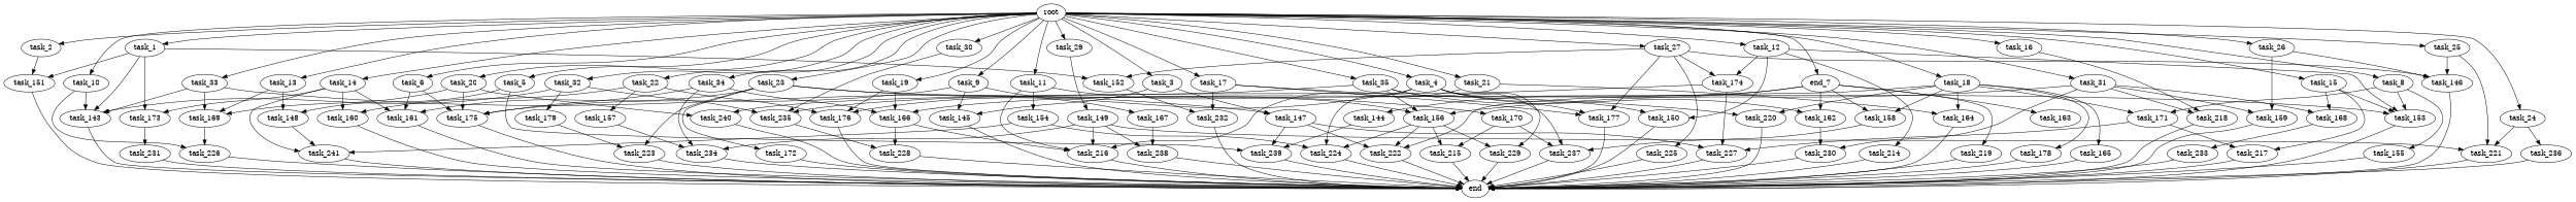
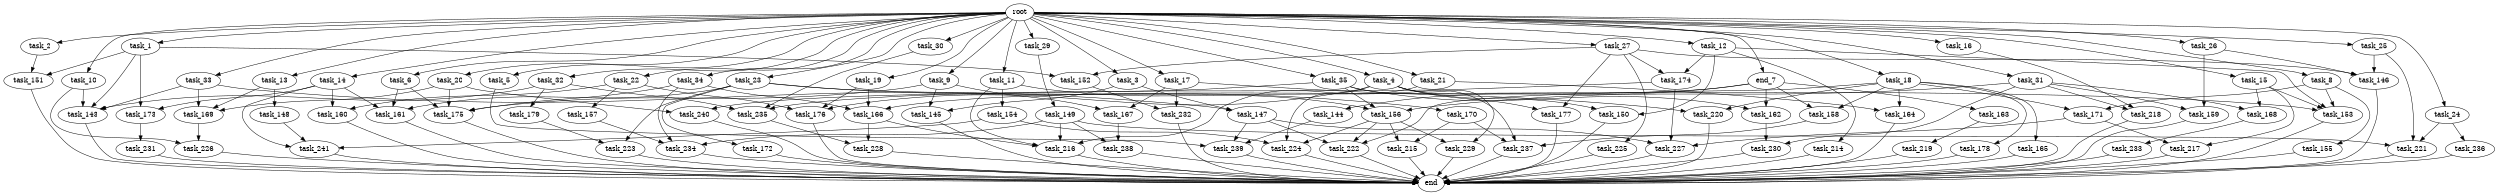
  digraph {
    root
    task_1
    task_2
    task_3
    task_4
    task_5
    task_6
    n8 [label=end_7]
    task_8
    task_9
    task_10
    task_11
    task_12
    task_13
    task_14
    task_15
    task_16
    task_17
    task_18
    task_19
    task_20
    task_21
    task_22
    task_23
    task_24
    task_25
    task_26
    task_27
    task_29
    task_30
    task_31
    task_32
    task_33
    task_34
    task_35
    task_143
    task_151
    task_152
    task_173
    task_145
    task_147
    task_150
    task_176
    task_177
    task_224
    task_229
    task_148
    task_239
    task_161
    task_175
    task_144
    task_158
    task_162
    task_163
    task_166
    task_153
    task_155
    task_171
    task_167
    task_226
    task_154
    task_156
    task_216
    task_174
    task_214
    task_169
    task_160
    task_241
    task_168
    task_217
    task_218
    task_220
    task_232
    task_164
    task_165
    task_178
    task_222
    task_240
    task_157
    task_170
    task_172
    task_223
    task_221
    task_236
    task_146
    task_159
    task_225
    task_149
    task_235
    task_230
    task_179
    task_234
    task_237
    end
    task_231
    task_227
    task_219
    task_228
    task_238
    task_215
    task_233
    root -> task_1
    root -> task_2
    root -> task_3
    root -> task_4
    root -> task_5
    root -> task_6
    root -> n8
    root -> task_8
    root -> task_9
    root -> task_10
    root -> task_11
    root -> task_12
    root -> task_13
    root -> task_14
    root -> task_15
    root -> task_16
    root -> task_17
    root -> task_18
    root -> task_19
    root -> task_20
    root -> task_21
    root -> task_22
    root -> task_23
    root -> task_24
    root -> task_25
    root -> task_26
    root -> task_27
    root -> task_29
    root -> task_30
    root -> task_31
    root -> task_32
    root -> task_33
    root -> task_34
    root -> task_35
    task_1 -> task_143
    task_1 -> task_151
    task_1 -> task_152
    task_1 -> task_173
    task_2 -> task_151
    task_3 -> task_145
    task_3 -> task_147
    task_4 -> task_150
    task_4 -> task_176
    task_4 -> task_177
    task_4 -> task_224
    task_4 -> task_229
-   task_5 -> task_148
    task_5 -> task_239
    task_6 -> task_161
    task_6 -> task_175
    n8 -> task_144
    n8 -> task_158
    n8 -> task_162
    n8 -> task_163
    n8 -> task_166
    task_8 -> task_153
    task_8 -> task_155
    task_8 -> task_171
    task_9 -> task_145
    task_9 -> task_175
    task_9 -> task_167
    task_10 -> task_143
    task_10 -> task_226
    task_11 -> task_154
    task_11 -> task_156
    task_11 -> task_216
    task_12 -> task_150
    task_12 -> task_153
    task_12 -> task_174
    task_12 -> task_214
    task_13 -> task_148
    task_13 -> task_169
    task_14 -> task_173
    task_14 -> task_161
    task_14 -> task_160
    task_14 -> task_241
    task_15 -> task_153
    task_15 -> task_168
    task_15 -> task_217
    task_16 -> task_218
-   task_17 -> task_177
+   task_17 -> task_167
    task_17 -> task_220
    task_17 -> task_232
    task_18 -> task_158
    task_18 -> task_171
    task_18 -> task_220
    task_18 -> task_164
    task_18 -> task_165
    task_18 -> task_178
    task_18 -> task_222
    task_19 -> task_176
    task_19 -> task_166
    task_20 -> task_175
    task_20 -> task_169
    task_20 -> task_240
    task_21 -> task_216
    task_21 -> task_164
    task_22 -> task_176
    task_22 -> task_160
    task_22 -> task_157
    task_23 -> task_161
    task_23 -> task_153
    task_23 -> task_170
    task_23 -> task_172
    task_23 -> task_223
    task_24 -> task_221
    task_24 -> task_236
    task_25 -> task_221
    task_25 -> task_146
    task_26 -> task_146
    task_26 -> task_159
    task_27 -> task_152
    task_27 -> task_177
    task_27 -> task_174
    task_27 -> task_146
    task_27 -> task_225
    task_29 -> task_149
    task_30 -> task_235
    task_31 -> task_156
    task_31 -> task_168
    task_31 -> task_218
    task_31 -> task_159
    task_31 -> task_230
    task_32 -> task_143
    task_32 -> task_235
    task_32 -> task_179
    task_33 -> task_143
    task_33 -> task_147
    task_33 -> task_169
    task_34 -> task_175
    task_34 -> task_166
    task_34 -> task_234
    task_35 -> task_162
    task_35 -> task_156
    task_35 -> task_240
    task_35 -> task_237
    task_143 -> end
    task_151 -> end
    task_152 -> task_232
    task_173 -> task_231
    task_145 -> end
    task_147 -> task_239
    task_147 -> task_222
    task_147 -> task_227
    task_150 -> end
    task_176 -> end
    task_177 -> end
    task_224 -> end
    task_229 -> end
    task_148 -> task_241
    task_239 -> end
    task_161 -> end
    task_175 -> end
    task_144 -> task_239
    task_158 -> task_237
    task_162 -> task_230
-   n8 -> task_219
+   task_163 -> task_219
    task_166 -> task_216
    task_166 -> task_228
    task_153 -> end
    task_155 -> end
    task_171 -> task_217
    task_171 -> task_227
    task_167 -> task_238
    task_226 -> end
    task_154 -> task_224
    task_154 -> task_241
    task_156 -> task_224
    task_156 -> task_229
    task_156 -> task_222
    task_156 -> task_215
    task_216 -> end
    task_174 -> task_235
    task_174 -> task_227
    task_214 -> end
    task_169 -> task_226
    task_160 -> end
    task_241 -> end
    task_168 -> task_233
    task_217 -> end
    task_218 -> end
    task_220 -> end
    task_232 -> end
    task_164 -> end
    task_165 -> end
    task_178 -> end
    task_222 -> end
    task_240 -> end
    task_157 -> task_234
    task_170 -> task_237
    task_170 -> task_215
    task_172 -> end
    task_223 -> end
    task_221 -> end
    task_236 -> end
    task_146 -> end
    task_159 -> end
    task_225 -> end
    task_149 -> task_216
    task_149 -> task_221
    task_149 -> task_234
    task_149 -> task_238
    task_235 -> task_228
    task_230 -> end
    task_179 -> task_223
    task_234 -> end
    task_237 -> end
    task_231 -> end
    task_227 -> end
    task_219 -> end
    task_228 -> end
    task_238 -> end
    task_215 -> end
    task_233 -> end
  }
